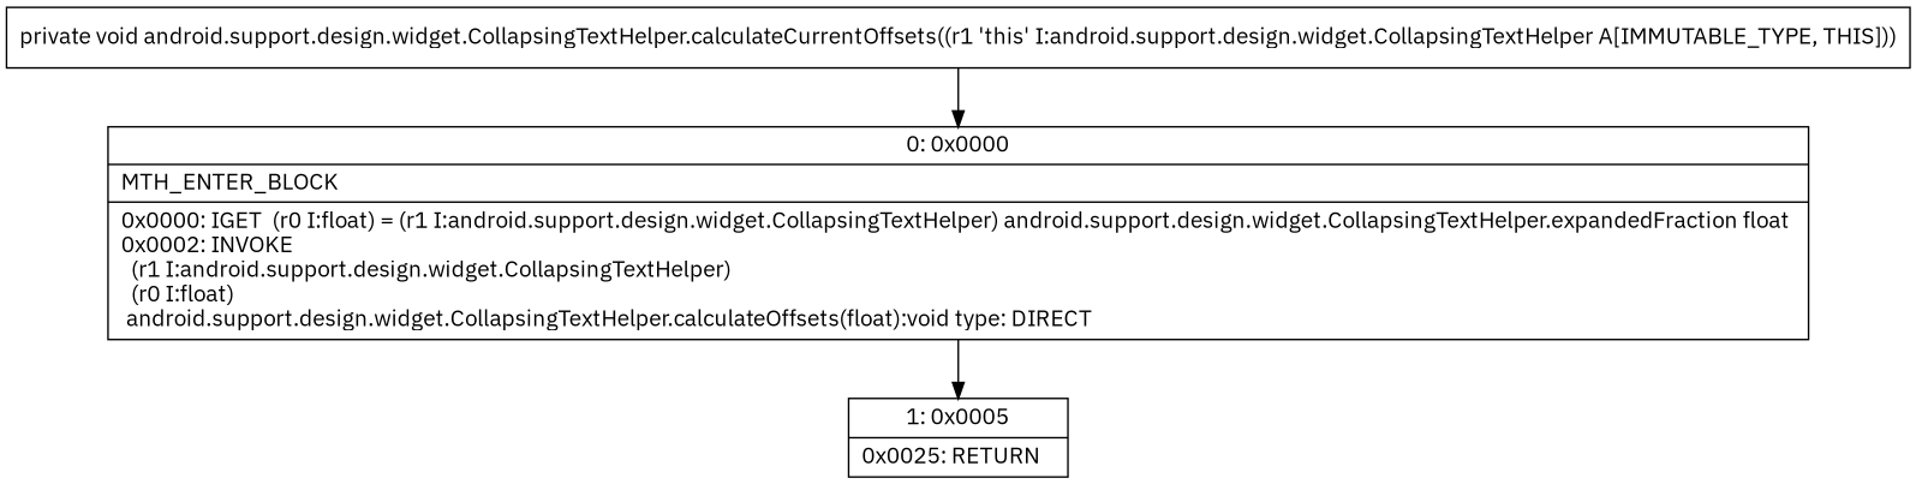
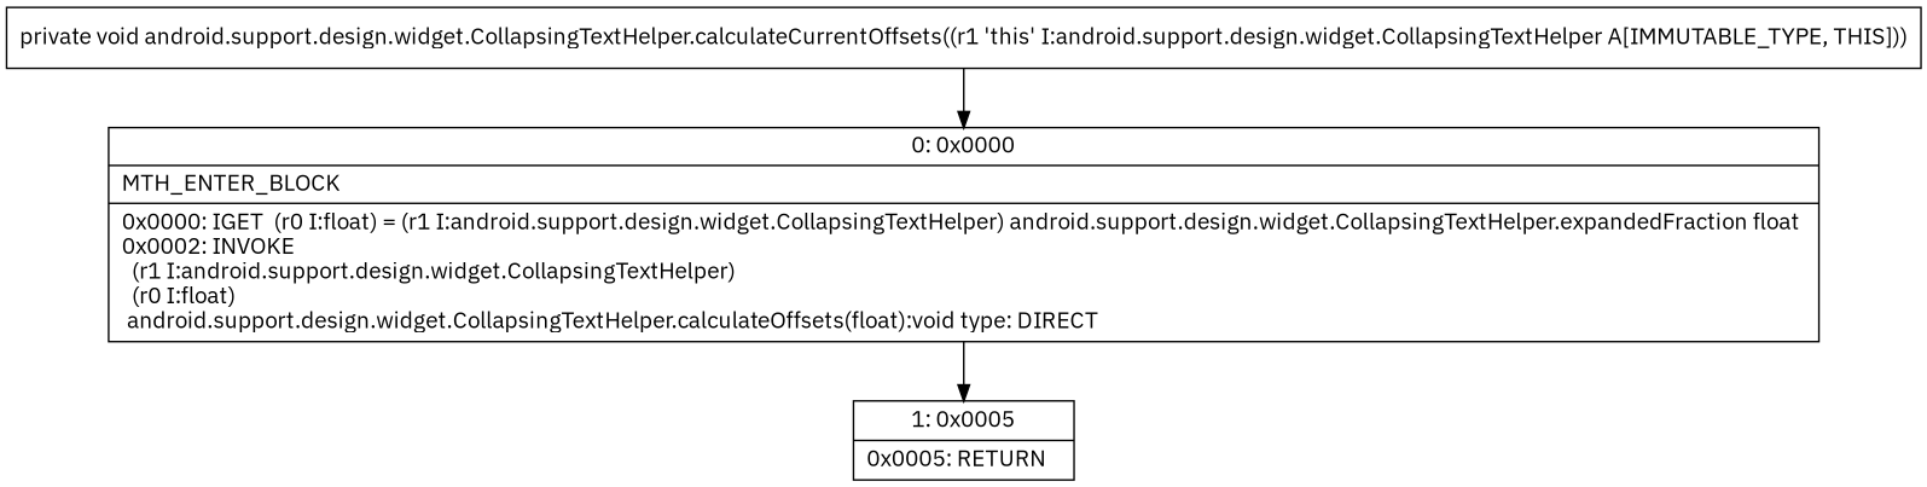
  digraph {
    fontname="IBM Plex Sans"
    node [shape=record fontname="IBM Plex Sans"]
    edge [fontname="IBM Plex Sans"]
    n1 [label="{0\:\ 0x0000|MTH_ENTER_BLOCK\l|0x0000: IGET  (r0 I:float) = (r1 I:android.support.design.widget.CollapsingTextHelper) android.support.design.widget.CollapsingTextHelper.expandedFraction float \l0x0002: INVOKE  \l  (r1 I:android.support.design.widget.CollapsingTextHelper)\l  (r0 I:float)\l android.support.design.widget.CollapsingTextHelper.calculateOffsets(float):void type: DIRECT \l}"]
-   n2 [label="{1\:\ 0x0005|0x0025: RETURN   \l}"]
+   n2 [label="{1\:\ 0x0005|0x0005: RETURN   \l}"]
    n3 [label="{private void android.support.design.widget.CollapsingTextHelper.calculateCurrentOffsets((r1 'this' I:android.support.design.widget.CollapsingTextHelper A[IMMUTABLE_TYPE, THIS])) }"]
    n1 -> n2
    n3 -> n1
  }
